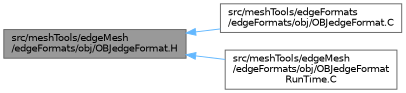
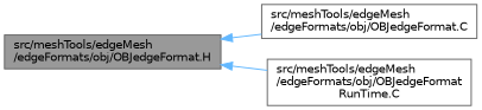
  digraph {
    rankdir=LR
    node [color=grey40 fillcolor=white fontname=Helvetica fontsize=10 shape=box style=filled]
    edge [color=steelblue1 dir=back fontname=Helvetica fontsize=10 labelfontname=Helvetica labelfontsize=10 style=solid]
    n1 [color=gray40 fillcolor=grey60 fontcolor=black height=0.2 label="src/meshTools/edgeMesh\l/edgeFormats/obj/OBJedgeFormat.H" width=0.4]
-   n2 [height=0.2 label="src/meshTools/edgeFormats\l/edgeFormats/obj/OBJedgeFormat.C" width=0.4]
+   n2 [height=0.2 label="src/meshTools/edgeMesh\l/edgeFormats/obj/OBJedgeFormat.C" width=0.4]
    n3 [height=0.2 label="src/meshTools/edgeMesh\l/edgeFormats/obj/OBJedgeFormat\lRunTime.C" width=0.4]
    n1 -> n2
    n1 -> n3
  }
